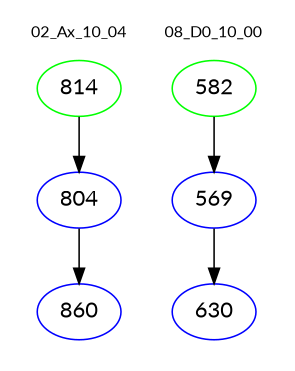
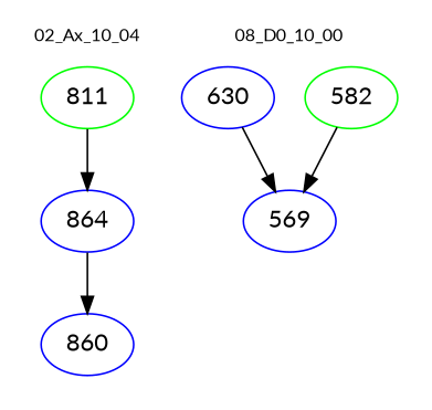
  digraph {
    fontname=Lato
    node [color=blue fontname=Lato]
    edge [color=black fontname=Lato]
-   n1 [color=green label=814]
-   n2 [label=804]
+   n1 [color=green label=811]
+   n2 [label=864]
    n3 [label=860]
    n4 [color=green label=582]
    n5 [label=569]
    n6 [label=630]
    subgraph cluster_1 {
      color=white
      fontsize=10
      label="02_Ax_10_04"
      n1
      n2
      n3
    }
    subgraph cluster_2 {
      color=white
      fontsize=10
      label="08_D0_10_00"
      n4
      n5
      n6
    }
    n1 -> n2
    n2 -> n3
    n4 -> n5
-   n5 -> n6
+   n6 -> n5
  }
